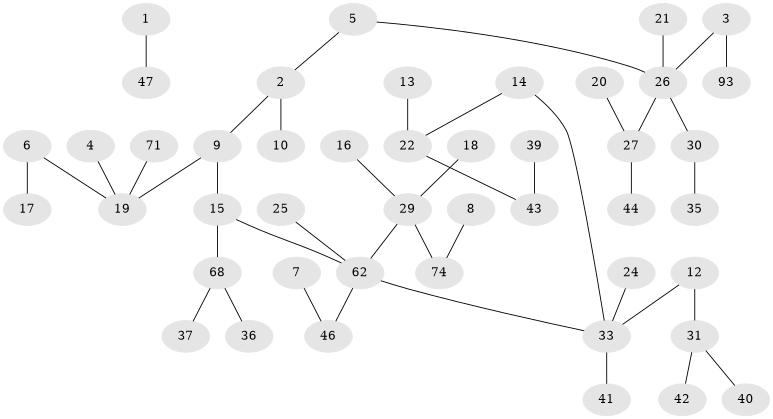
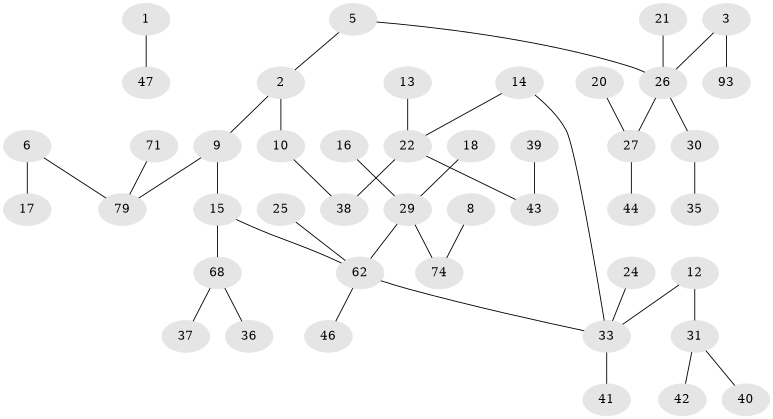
  graph {
    node [color=gray90 style=filled]
    edge [weight=1.0]
    1
    47
    2
    9
    10
    n6 [label=93]
    3
    26
-   19
+   19 [label=79]
    15
+   38
    27
    30
-   4
    5
    6
    17
-   7
    46
    n20 [label=74]
    8
    n22 [label=68]
    n23 [label=62]
    n24 [label=71]
    12
    31
    33
    40
    42
    41
    13
    22
    43
    14
    36
    37
    16
    29
    18
    20
    44
    21
    24
    25
    35
    39
    1 -- 47
    2 -- 9
    2 -- 10
    9 -- 19
    9 -- 15
+   10 -- 38
    3 -- n6
    3 -- 26
    26 -- 27
    26 -- 30
    15 -- n22
    15 -- n23
    27 -- 44
    30 -- 35
-   4 -- 19
    5 -- 2
    5 -- 26
    6 -- 19
    6 -- 17
-   7 -- 46
    8 -- n20
    n22 -- 36
    n22 -- 37
    n23 -- 46
    n23 -- 33
    n24 -- 19
    12 -- 31
    12 -- 33
    31 -- 40
    31 -- 42
    33 -- 41
    13 -- 22
+   22 -- 38
    22 -- 43
    14 -- 33
    14 -- 22
    16 -- 29
    29 -- n20
    29 -- n23
    18 -- 29
    20 -- 27
    21 -- 26
    24 -- 33
    25 -- n23
    39 -- 43
  }
